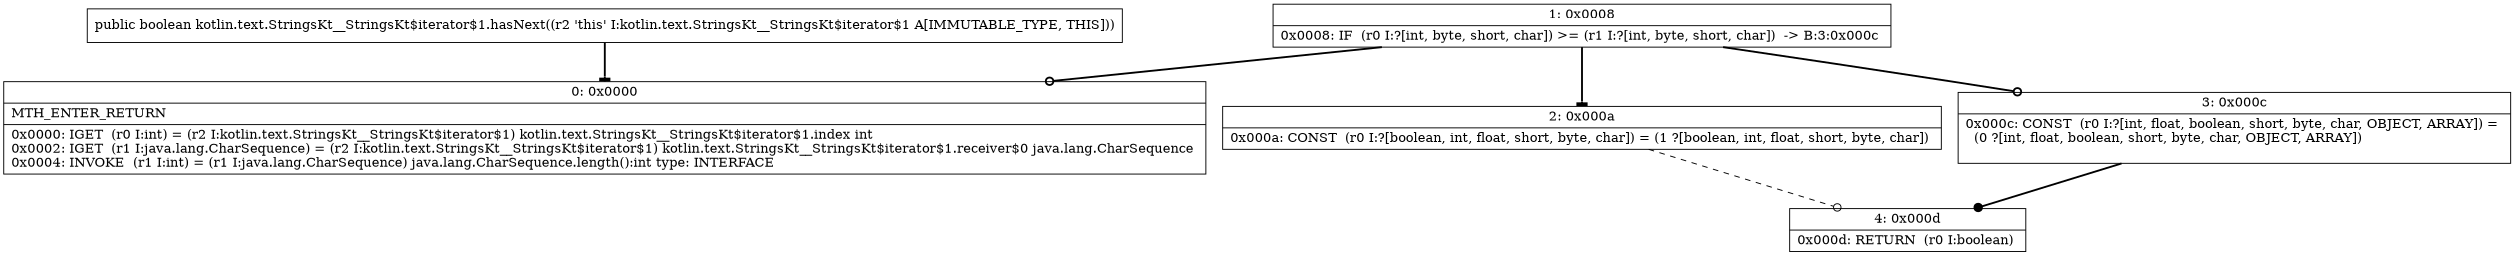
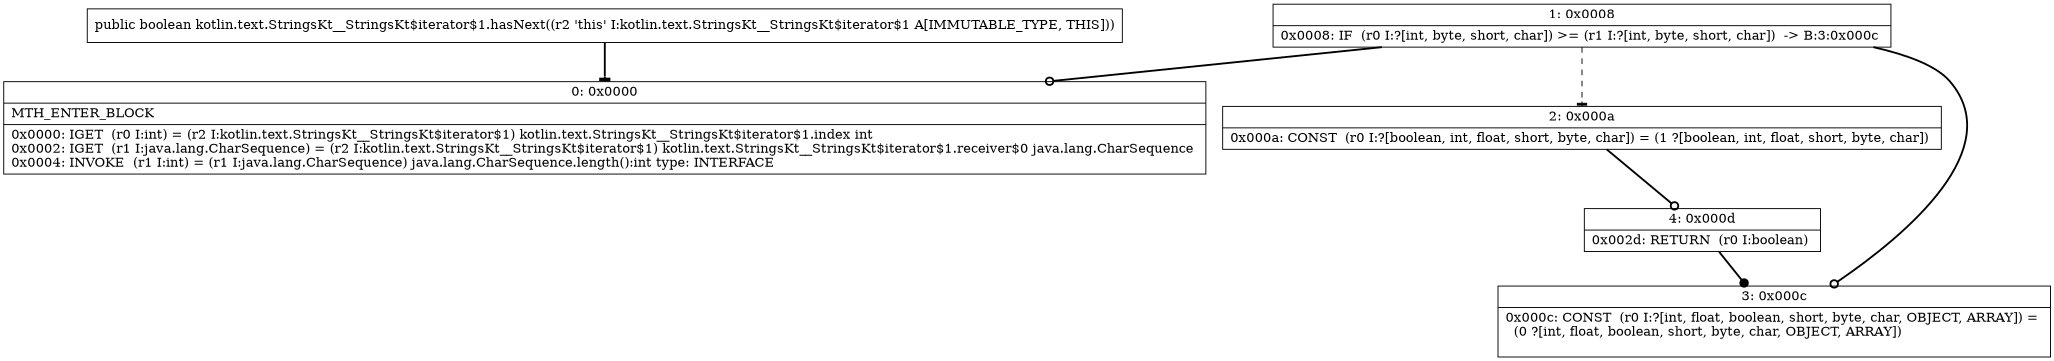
  digraph {
    node [shape=record]
    edge [arrowhead=odot style=bold]
-   n1 [label="{0\:\ 0x0000|MTH_ENTER_RETURN\l|0x0000: IGET  (r0 I:int) = (r2 I:kotlin.text.StringsKt__StringsKt$iterator$1) kotlin.text.StringsKt__StringsKt$iterator$1.index int \l0x0002: IGET  (r1 I:java.lang.CharSequence) = (r2 I:kotlin.text.StringsKt__StringsKt$iterator$1) kotlin.text.StringsKt__StringsKt$iterator$1.receiver$0 java.lang.CharSequence \l0x0004: INVOKE  (r1 I:int) = (r1 I:java.lang.CharSequence) java.lang.CharSequence.length():int type: INTERFACE \l}"]
+   n1 [label="{0\:\ 0x0000|MTH_ENTER_BLOCK\l|0x0000: IGET  (r0 I:int) = (r2 I:kotlin.text.StringsKt__StringsKt$iterator$1) kotlin.text.StringsKt__StringsKt$iterator$1.index int \l0x0002: IGET  (r1 I:java.lang.CharSequence) = (r2 I:kotlin.text.StringsKt__StringsKt$iterator$1) kotlin.text.StringsKt__StringsKt$iterator$1.receiver$0 java.lang.CharSequence \l0x0004: INVOKE  (r1 I:int) = (r1 I:java.lang.CharSequence) java.lang.CharSequence.length():int type: INTERFACE \l}"]
    n2 [label="{1\:\ 0x0008|0x0008: IF  (r0 I:?[int, byte, short, char]) \>= (r1 I:?[int, byte, short, char])  \-\> B:3:0x000c \l}"]
    n3 [label="{2\:\ 0x000a|0x000a: CONST  (r0 I:?[boolean, int, float, short, byte, char]) = (1 ?[boolean, int, float, short, byte, char]) \l}"]
    n4 [label="{3\:\ 0x000c|0x000c: CONST  (r0 I:?[int, float, boolean, short, byte, char, OBJECT, ARRAY]) = \l  (0 ?[int, float, boolean, short, byte, char, OBJECT, ARRAY])\l \l}"]
-   n5 [label="{4\:\ 0x000d|0x000d: RETURN  (r0 I:boolean) \l}"]
+   n5 [label="{4\:\ 0x000d|0x002d: RETURN  (r0 I:boolean) \l}"]
    n6 [label="{public boolean kotlin.text.StringsKt__StringsKt$iterator$1.hasNext((r2 'this' I:kotlin.text.StringsKt__StringsKt$iterator$1 A[IMMUTABLE_TYPE, THIS])) }"]
    n2 -> n1
-   n2 -> n3 [arrowhead=tee]
+   n2 -> n3 [arrowhead=tee style=dashed]
    n2 -> n4
-   n3 -> n5 [style=dashed]
-   n4 -> n5 [arrowhead=dot]
+   n3 -> n5
+   n5 -> n4 [arrowhead=dot]
    n6 -> n1 [arrowhead=tee]
  }
